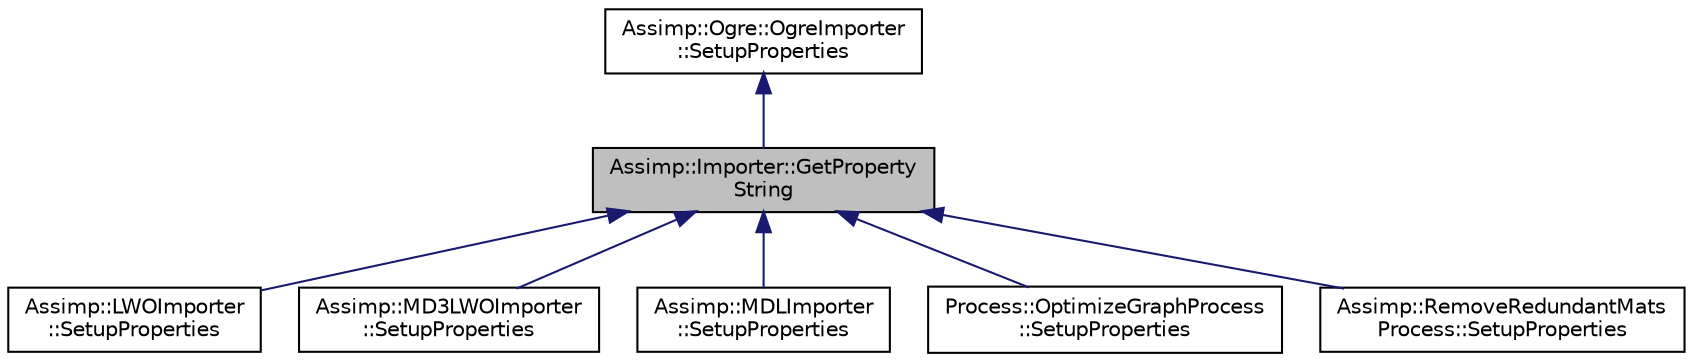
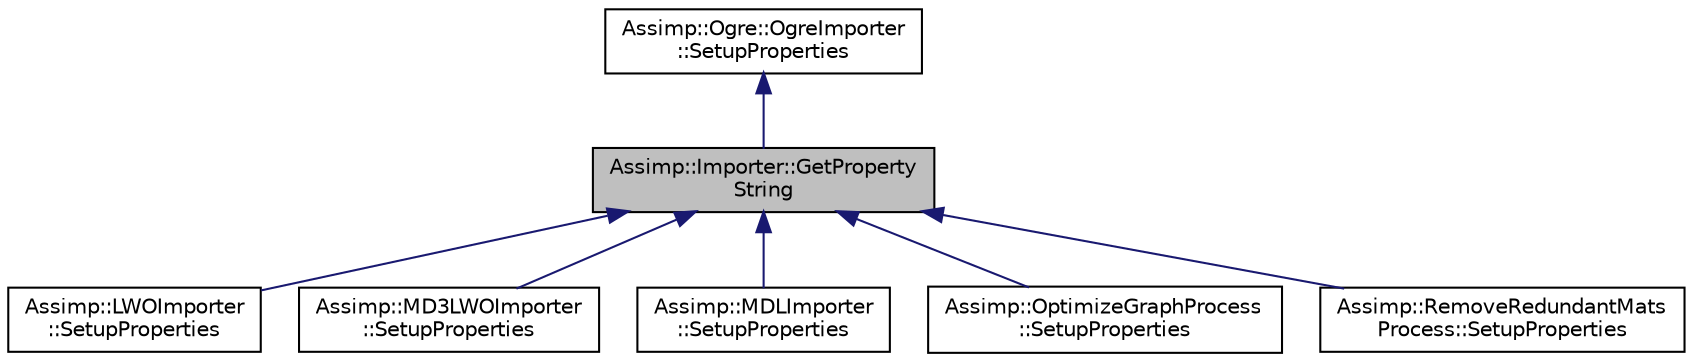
  digraph {
    rankdir=TB
    node [color=black fillcolor=white fontname=Helvetica fontsize=10 shape=record style=filled]
    edge [color=midnightblue dir=back fontname=Helvetica fontsize=10 labelfontname=Helvetica labelfontsize=10 style=solid]
    n1 [fillcolor=grey75 fontcolor=black height=0.2 label="Assimp::Importer::GetProperty\lString" width=0.4]
    n2 [height=0.2 label="Assimp::LWOImporter\l::SetupProperties" width=0.4]
    n3 [height=0.2 label="Assimp::MD3LWOImporter\l::SetupProperties" width=0.4]
    n4 [height=0.2 label="Assimp::MDLImporter\l::SetupProperties" width=0.4]
-   n5 [height=0.2 label="Process::OptimizeGraphProcess\l::SetupProperties" width=0.4]
+   n5 [height=0.2 label="Assimp::OptimizeGraphProcess\l::SetupProperties" width=0.4]
    n6 [height=0.2 label="Assimp::RemoveRedundantMats\lProcess::SetupProperties" width=0.4]
    n7 [height=0.2 label="Assimp::Ogre::OgreImporter\l::SetupProperties" width=0.4]
    n1 -> n2
    n1 -> n3
    n1 -> n4
    n1 -> n5
    n1 -> n6
    n7 -> n1
  }
